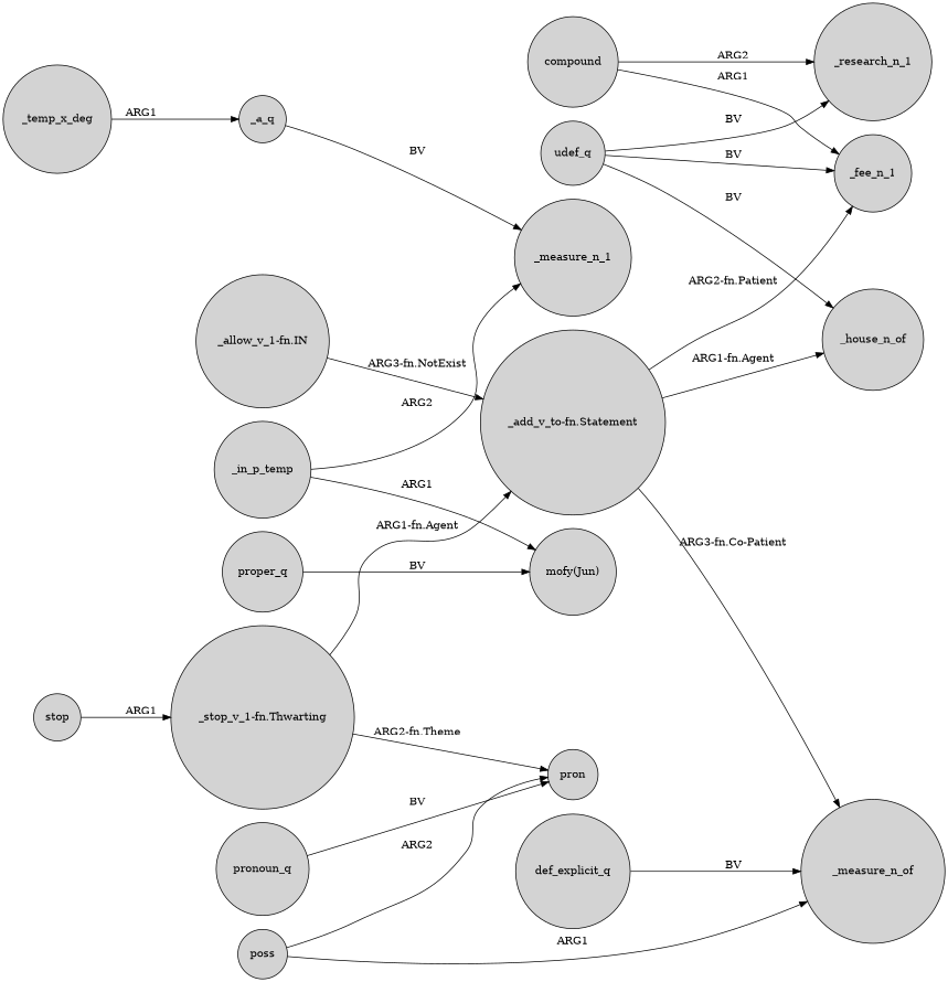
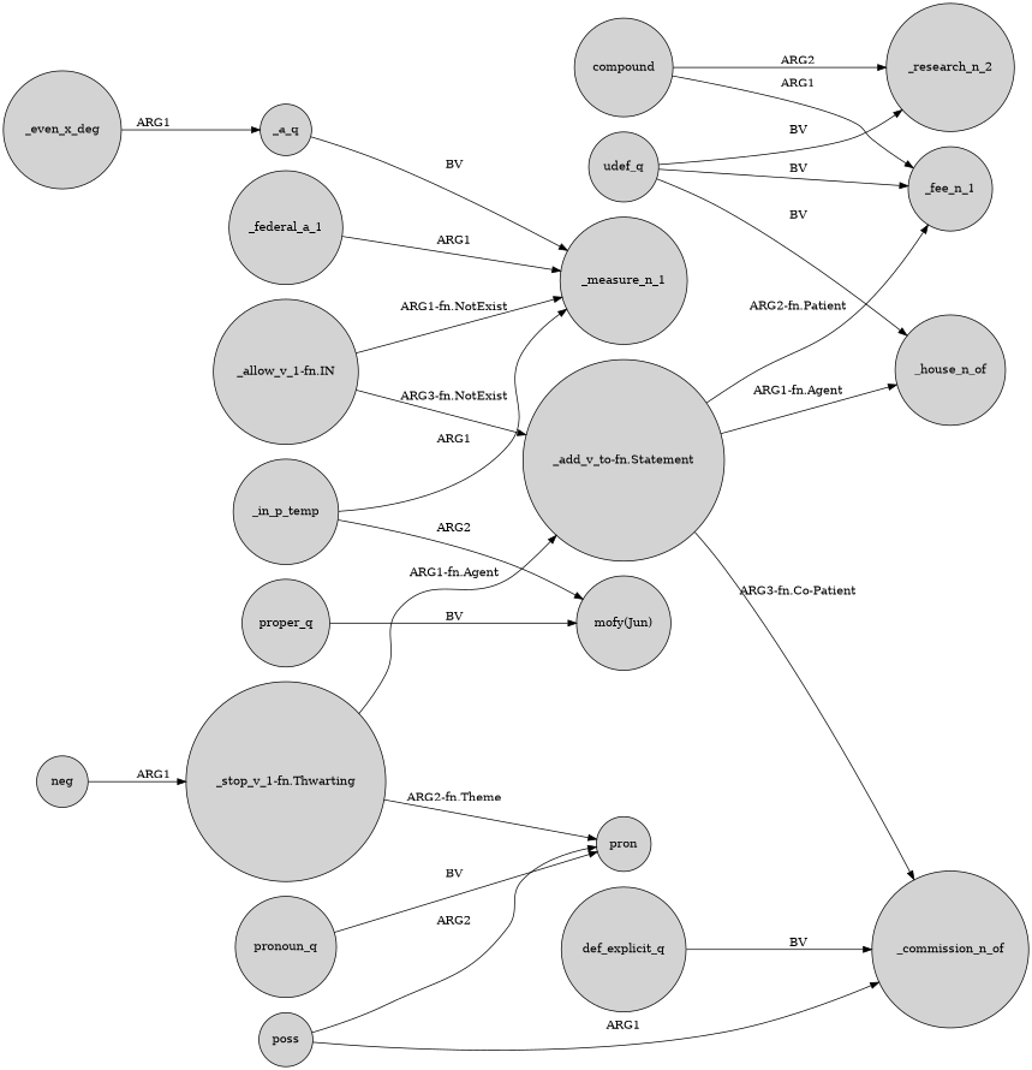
  digraph {
    rankdir=LR
    node [shape=circle style=filled]
    def_explicit_q
-   _commission_n_of [label=_measure_n_of]
+   _commission_n_of
    "_allow_v_1-fn.IN"
    "_add_v_to-fn.Statement"
    _measure_n_1
    _house_n_of
    _fee_n_1
    udef_q
-   _research_n_1
+   _research_n_1 [label=_research_n_2]
    poss
    pron
    _in_p_temp
    "mofy(Jun)"
    proper_q
-   neg [label=stop]
+   neg
    "_stop_v_1-fn.Thwarting"
    _a_q
    pronoun_q
-   _even_x_deg [label=_temp_x_deg]
+   _even_x_deg
+   _federal_a_1
    compound
    def_explicit_q -> _commission_n_of [label=BV]
    "_allow_v_1-fn.IN" -> "_add_v_to-fn.Statement" [label="ARG3-fn.NotExist"]
+   "_allow_v_1-fn.IN" -> _measure_n_1 [label="ARG1-fn.NotExist"]
    "_add_v_to-fn.Statement" -> _commission_n_of [label="ARG3-fn.Co-Patient"]
    "_add_v_to-fn.Statement" -> _house_n_of [label="ARG1-fn.Agent"]
    "_add_v_to-fn.Statement" -> _fee_n_1 [label="ARG2-fn.Patient"]
    udef_q -> _house_n_of [label=BV]
    udef_q -> _fee_n_1 [label=BV]
    udef_q -> _research_n_1 [label=BV]
    poss -> _commission_n_of [label=ARG1]
    poss -> pron [label=ARG2]
-   _in_p_temp -> _measure_n_1 [label=ARG2]
-   _in_p_temp -> "mofy(Jun)" [label=ARG1]
+   _in_p_temp -> _measure_n_1 [label=ARG1]
+   _in_p_temp -> "mofy(Jun)" [label=ARG2]
    proper_q -> "mofy(Jun)" [label=BV]
    neg -> "_stop_v_1-fn.Thwarting" [label=ARG1]
    "_stop_v_1-fn.Thwarting" -> "_add_v_to-fn.Statement" [label="ARG1-fn.Agent"]
    "_stop_v_1-fn.Thwarting" -> pron [label="ARG2-fn.Theme"]
    _a_q -> _measure_n_1 [label=BV]
    pronoun_q -> pron [label=BV]
    _even_x_deg -> _a_q [label=ARG1]
+   _federal_a_1 -> _measure_n_1 [label=ARG1]
    compound -> _fee_n_1 [label=ARG1]
    compound -> _research_n_1 [label=ARG2]
  }
